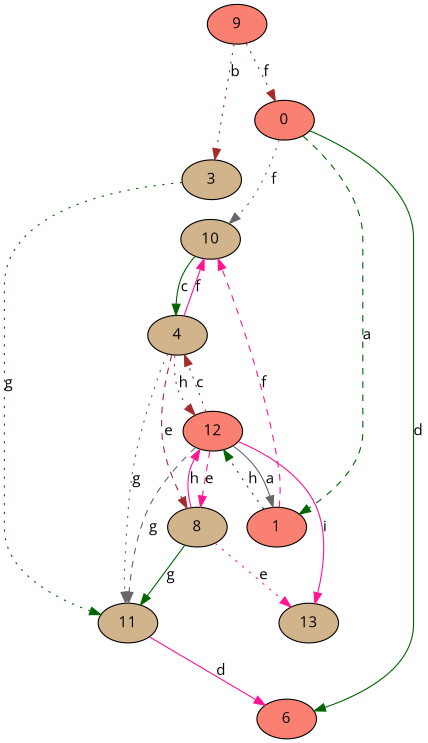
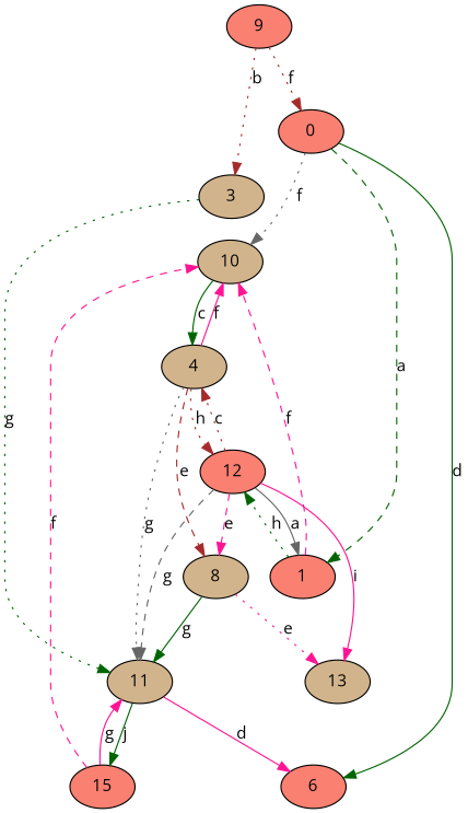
  strict digraph {
    fontname="Open Sans"
    node [fillcolor=tan fontname="Open Sans" style=filled]
    edge [color=deeppink fontname="Open Sans" style=solid]
    10
    1 [fillcolor=salmon]
    12 [fillcolor=salmon]
    4
    8
    11
    13
    0 [fillcolor=salmon]
    6 [fillcolor=salmon]
    9 [fillcolor=salmon]
    3
+   15 [fillcolor=salmon]
    10 -> 4 [color=darkgreen label=c]
    1 -> 10 [label=f style=dashed]
    1 -> 12 [color=darkgreen label=h style=dotted]
    12 -> 1 [color=gray40 label=a]
    12 -> 4 [color=brown label=c style=dotted]
    12 -> 8 [label=e style=dashed]
    12 -> 11 [color=gray40 label=g style=dashed]
    12 -> 13 [label=i]
    4 -> 10 [label=f]
    4 -> 12 [color=brown label=h style=dotted]
    4 -> 8 [color=brown label=e style=dashed]
    4 -> 11 [color=gray40 label=g style=dotted]
-   8 -> 12 [label=h]
    8 -> 11 [color=darkgreen label=g]
    8 -> 13 [label=e style=dotted]
    11 -> 6 [label=d]
+   11 -> 15 [color=darkgreen label=j]
    0 -> 10 [color=gray40 label=f style=dotted]
    0 -> 1 [color=darkgreen label=a style=dashed]
    0 -> 6 [color=darkgreen label=d]
    9 -> 0 [color=brown label=f style=dotted]
    9 -> 3 [color=brown label=b style=dotted]
    3 -> 11 [color=darkgreen label=g style=dotted]
+   15 -> 10 [label=f style=dashed]
+   15 -> 11 [label=g]
  }
